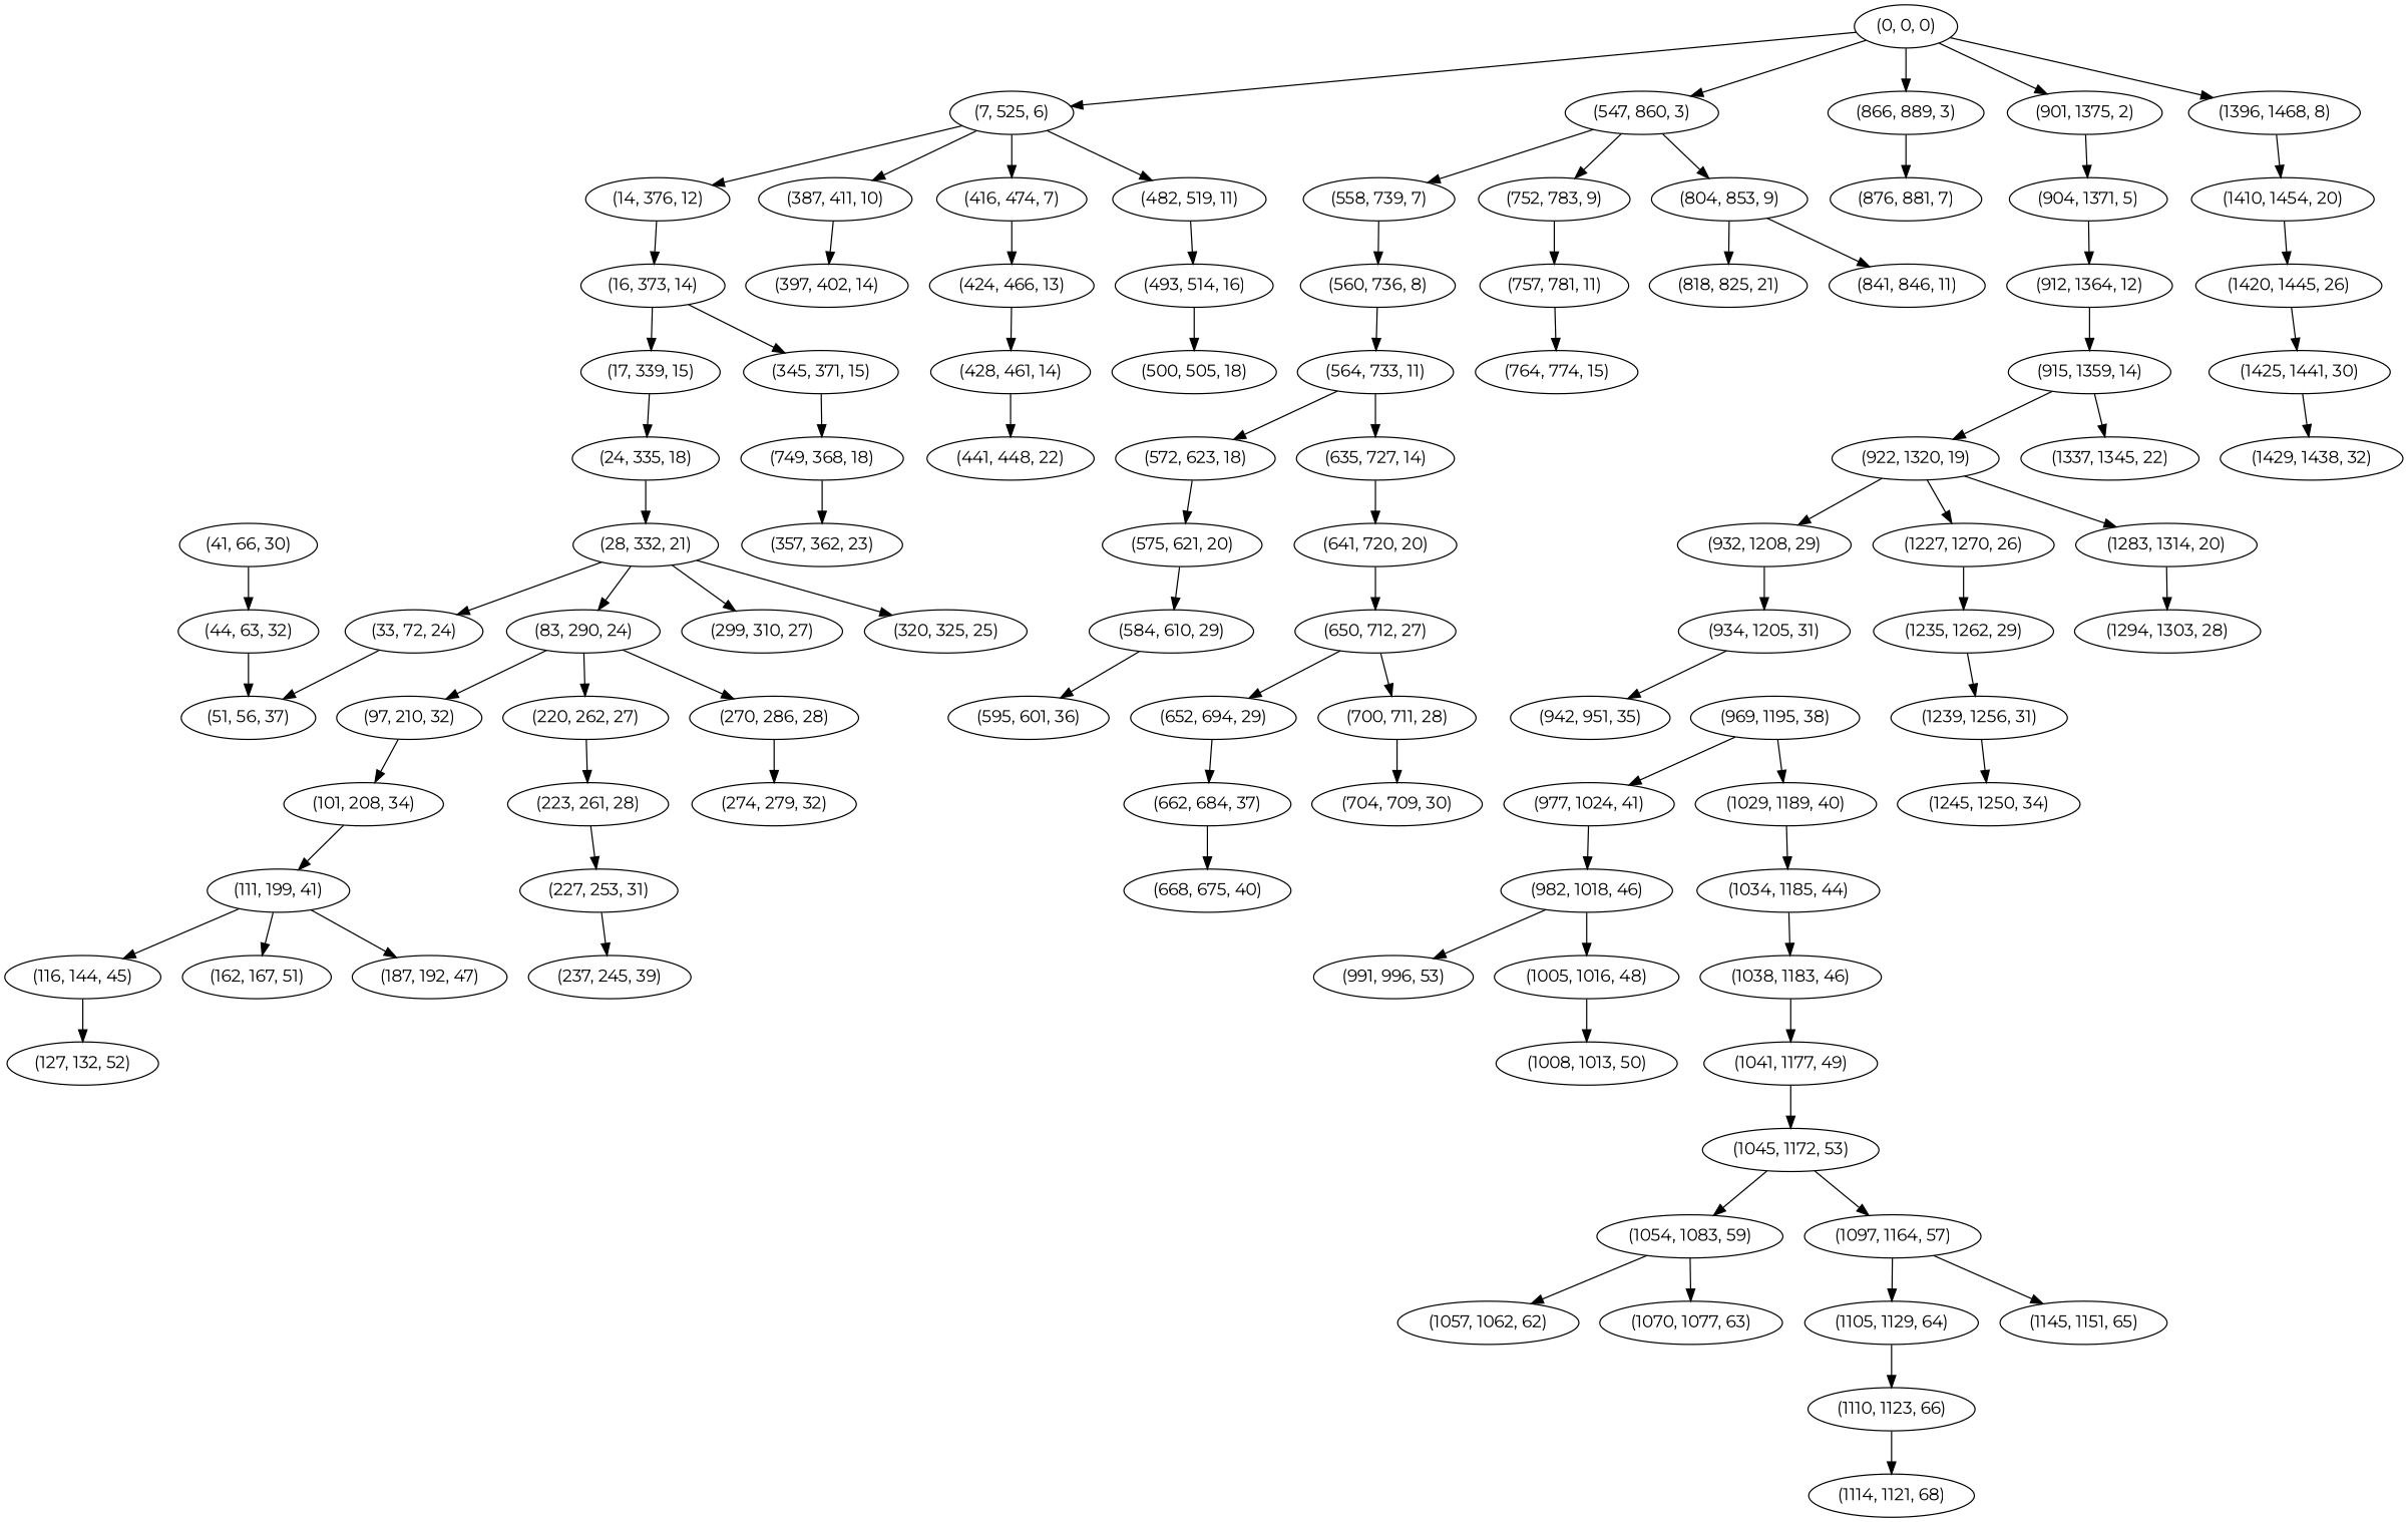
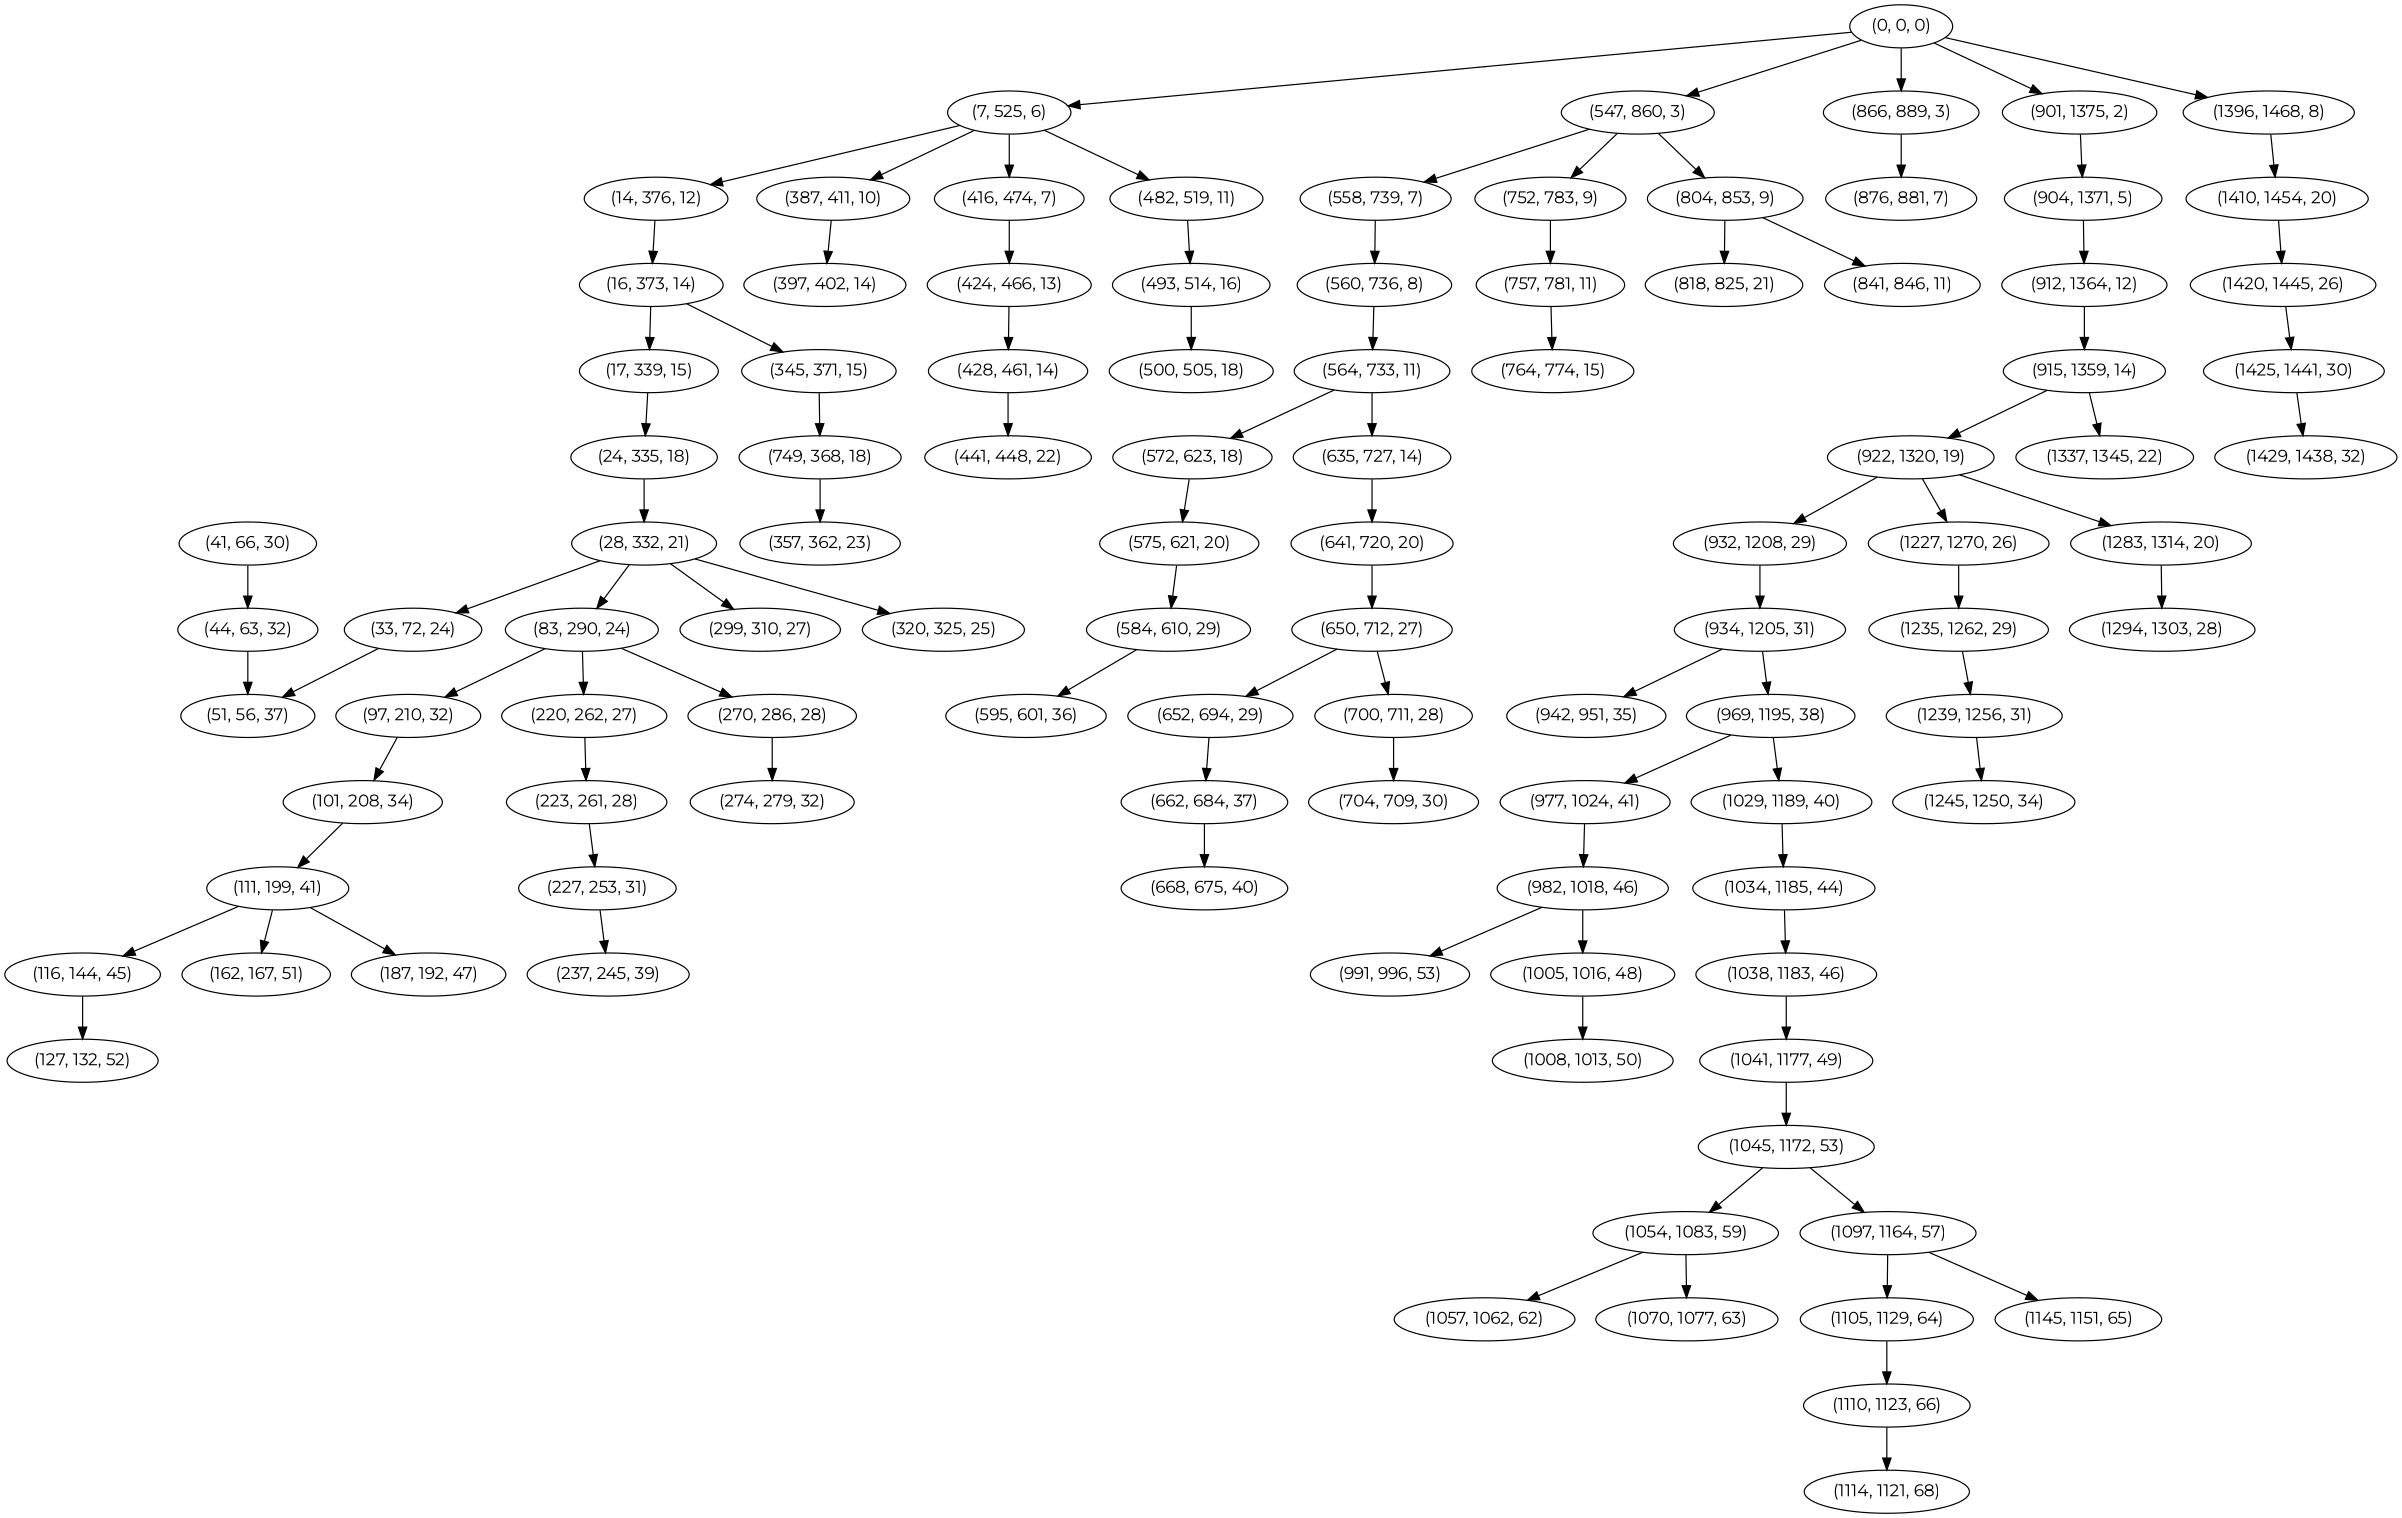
  digraph {
    fontname=Montserrat
    node [fontname=Montserrat]
    edge [fontname=Montserrat]
    "(0, 0, 0)"
    "(7, 525, 6)"
    "(547, 860, 3)"
    "(866, 889, 3)"
    "(901, 1375, 2)"
    "(1396, 1468, 8)"
    "(14, 376, 12)"
    "(387, 411, 10)"
    "(416, 474, 7)"
    "(482, 519, 11)"
    "(558, 739, 7)"
    "(752, 783, 9)"
    "(804, 853, 9)"
    "(876, 881, 7)"
    "(904, 1371, 5)"
    "(1410, 1454, 20)"
    "(16, 373, 14)"
    "(397, 402, 14)"
    "(424, 466, 13)"
    "(493, 514, 16)"
    "(17, 339, 15)"
    "(345, 371, 15)"
    "(24, 335, 18)"
    n24 [label="(749, 368, 18)"]
    "(28, 332, 21)"
    "(33, 72, 24)"
    "(83, 290, 24)"
    "(299, 310, 27)"
    "(320, 325, 25)"
    "(51, 56, 37)"
    "(97, 210, 32)"
    "(220, 262, 27)"
    "(270, 286, 28)"
    "(41, 66, 30)"
    "(44, 63, 32)"
    "(101, 208, 34)"
    "(223, 261, 28)"
    "(274, 279, 32)"
    "(111, 199, 41)"
    "(116, 144, 45)"
    "(162, 167, 51)"
    "(187, 192, 47)"
    "(127, 132, 52)"
    "(227, 253, 31)"
    "(237, 245, 39)"
    "(357, 362, 23)"
    "(428, 461, 14)"
    "(441, 448, 22)"
    "(500, 505, 18)"
    "(560, 736, 8)"
    "(757, 781, 11)"
    "(818, 825, 21)"
    "(841, 846, 11)"
    "(564, 733, 11)"
    "(572, 623, 18)"
    "(635, 727, 14)"
    "(575, 621, 20)"
    "(641, 720, 20)"
    "(584, 610, 29)"
    "(595, 601, 36)"
    "(650, 712, 27)"
    "(652, 694, 29)"
    "(700, 711, 28)"
    "(662, 684, 37)"
    "(704, 709, 30)"
    "(668, 675, 40)"
    "(764, 774, 15)"
    "(912, 1364, 12)"
    "(915, 1359, 14)"
    "(922, 1320, 19)"
    "(1337, 1345, 22)"
    "(932, 1208, 29)"
    "(1227, 1270, 26)"
    "(1283, 1314, 20)"
    "(934, 1205, 31)"
    "(1235, 1262, 29)"
    "(1294, 1303, 28)"
    "(942, 951, 35)"
    "(969, 1195, 38)"
    "(977, 1024, 41)"
    "(1029, 1189, 40)"
    "(982, 1018, 46)"
    "(1034, 1185, 44)"
    "(991, 996, 53)"
    "(1005, 1016, 48)"
    "(1008, 1013, 50)"
    "(1038, 1183, 46)"
    "(1041, 1177, 49)"
    "(1045, 1172, 53)"
    "(1054, 1083, 59)"
    "(1097, 1164, 57)"
    "(1057, 1062, 62)"
    "(1070, 1077, 63)"
    "(1105, 1129, 64)"
    "(1145, 1151, 65)"
    "(1110, 1123, 66)"
    "(1114, 1121, 68)"
    "(1239, 1256, 31)"
    "(1245, 1250, 34)"
    "(1420, 1445, 26)"
    "(1425, 1441, 30)"
    "(1429, 1438, 32)"
    "(0, 0, 0)" -> "(7, 525, 6)"
    "(0, 0, 0)" -> "(547, 860, 3)"
    "(0, 0, 0)" -> "(866, 889, 3)"
    "(0, 0, 0)" -> "(901, 1375, 2)"
    "(0, 0, 0)" -> "(1396, 1468, 8)"
    "(7, 525, 6)" -> "(14, 376, 12)"
    "(7, 525, 6)" -> "(387, 411, 10)"
    "(7, 525, 6)" -> "(416, 474, 7)"
    "(7, 525, 6)" -> "(482, 519, 11)"
    "(547, 860, 3)" -> "(558, 739, 7)"
    "(547, 860, 3)" -> "(752, 783, 9)"
    "(547, 860, 3)" -> "(804, 853, 9)"
    "(866, 889, 3)" -> "(876, 881, 7)"
    "(901, 1375, 2)" -> "(904, 1371, 5)"
    "(1396, 1468, 8)" -> "(1410, 1454, 20)"
    "(14, 376, 12)" -> "(16, 373, 14)"
    "(387, 411, 10)" -> "(397, 402, 14)"
    "(416, 474, 7)" -> "(424, 466, 13)"
    "(482, 519, 11)" -> "(493, 514, 16)"
    "(558, 739, 7)" -> "(560, 736, 8)"
    "(752, 783, 9)" -> "(757, 781, 11)"
    "(804, 853, 9)" -> "(818, 825, 21)"
    "(804, 853, 9)" -> "(841, 846, 11)"
    "(904, 1371, 5)" -> "(912, 1364, 12)"
    "(1410, 1454, 20)" -> "(1420, 1445, 26)"
    "(16, 373, 14)" -> "(17, 339, 15)"
    "(16, 373, 14)" -> "(345, 371, 15)"
    "(424, 466, 13)" -> "(428, 461, 14)"
    "(493, 514, 16)" -> "(500, 505, 18)"
    "(17, 339, 15)" -> "(24, 335, 18)"
    "(345, 371, 15)" -> n24
    "(24, 335, 18)" -> "(28, 332, 21)"
    n24 -> "(357, 362, 23)"
    "(28, 332, 21)" -> "(33, 72, 24)"
    "(28, 332, 21)" -> "(83, 290, 24)"
    "(28, 332, 21)" -> "(299, 310, 27)"
    "(28, 332, 21)" -> "(320, 325, 25)"
    "(33, 72, 24)" -> "(51, 56, 37)"
    "(83, 290, 24)" -> "(97, 210, 32)"
    "(83, 290, 24)" -> "(220, 262, 27)"
    "(83, 290, 24)" -> "(270, 286, 28)"
    "(97, 210, 32)" -> "(101, 208, 34)"
    "(220, 262, 27)" -> "(223, 261, 28)"
    "(270, 286, 28)" -> "(274, 279, 32)"
    "(41, 66, 30)" -> "(44, 63, 32)"
    "(44, 63, 32)" -> "(51, 56, 37)"
    "(101, 208, 34)" -> "(111, 199, 41)"
    "(223, 261, 28)" -> "(227, 253, 31)"
    "(111, 199, 41)" -> "(116, 144, 45)"
    "(111, 199, 41)" -> "(162, 167, 51)"
    "(111, 199, 41)" -> "(187, 192, 47)"
    "(116, 144, 45)" -> "(127, 132, 52)"
    "(227, 253, 31)" -> "(237, 245, 39)"
    "(428, 461, 14)" -> "(441, 448, 22)"
    "(560, 736, 8)" -> "(564, 733, 11)"
    "(757, 781, 11)" -> "(764, 774, 15)"
    "(564, 733, 11)" -> "(572, 623, 18)"
    "(564, 733, 11)" -> "(635, 727, 14)"
    "(572, 623, 18)" -> "(575, 621, 20)"
    "(635, 727, 14)" -> "(641, 720, 20)"
    "(575, 621, 20)" -> "(584, 610, 29)"
    "(641, 720, 20)" -> "(650, 712, 27)"
    "(584, 610, 29)" -> "(595, 601, 36)"
    "(650, 712, 27)" -> "(652, 694, 29)"
    "(650, 712, 27)" -> "(700, 711, 28)"
    "(652, 694, 29)" -> "(662, 684, 37)"
    "(700, 711, 28)" -> "(704, 709, 30)"
    "(662, 684, 37)" -> "(668, 675, 40)"
    "(912, 1364, 12)" -> "(915, 1359, 14)"
    "(915, 1359, 14)" -> "(922, 1320, 19)"
    "(915, 1359, 14)" -> "(1337, 1345, 22)"
    "(922, 1320, 19)" -> "(932, 1208, 29)"
    "(922, 1320, 19)" -> "(1227, 1270, 26)"
    "(922, 1320, 19)" -> "(1283, 1314, 20)"
    "(932, 1208, 29)" -> "(934, 1205, 31)"
    "(1227, 1270, 26)" -> "(1235, 1262, 29)"
    "(1283, 1314, 20)" -> "(1294, 1303, 28)"
    "(934, 1205, 31)" -> "(942, 951, 35)"
+   "(934, 1205, 31)" -> "(969, 1195, 38)"
    "(1235, 1262, 29)" -> "(1239, 1256, 31)"
    "(969, 1195, 38)" -> "(977, 1024, 41)"
    "(969, 1195, 38)" -> "(1029, 1189, 40)"
    "(977, 1024, 41)" -> "(982, 1018, 46)"
    "(1029, 1189, 40)" -> "(1034, 1185, 44)"
    "(982, 1018, 46)" -> "(991, 996, 53)"
    "(982, 1018, 46)" -> "(1005, 1016, 48)"
    "(1034, 1185, 44)" -> "(1038, 1183, 46)"
    "(1005, 1016, 48)" -> "(1008, 1013, 50)"
    "(1038, 1183, 46)" -> "(1041, 1177, 49)"
    "(1041, 1177, 49)" -> "(1045, 1172, 53)"
    "(1045, 1172, 53)" -> "(1054, 1083, 59)"
    "(1045, 1172, 53)" -> "(1097, 1164, 57)"
    "(1054, 1083, 59)" -> "(1057, 1062, 62)"
    "(1054, 1083, 59)" -> "(1070, 1077, 63)"
    "(1097, 1164, 57)" -> "(1105, 1129, 64)"
    "(1097, 1164, 57)" -> "(1145, 1151, 65)"
    "(1105, 1129, 64)" -> "(1110, 1123, 66)"
    "(1110, 1123, 66)" -> "(1114, 1121, 68)"
    "(1239, 1256, 31)" -> "(1245, 1250, 34)"
    "(1420, 1445, 26)" -> "(1425, 1441, 30)"
    "(1425, 1441, 30)" -> "(1429, 1438, 32)"
  }
